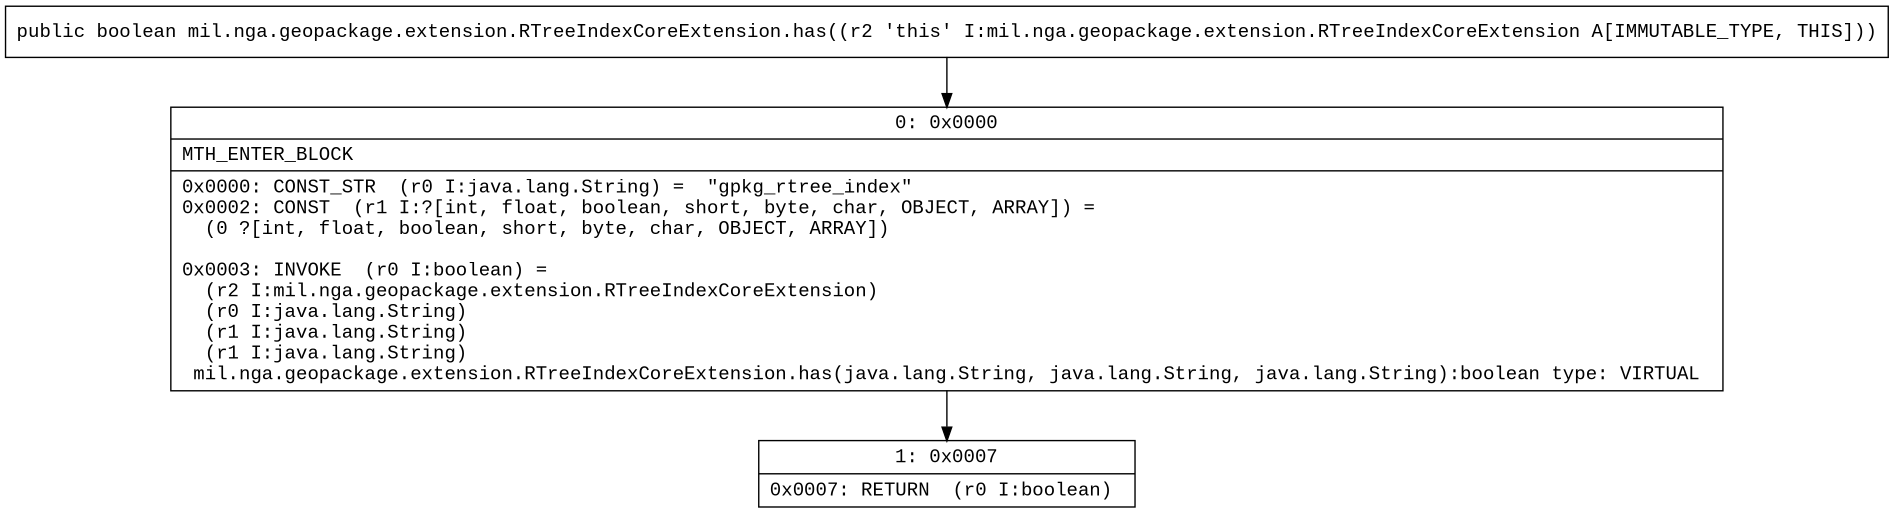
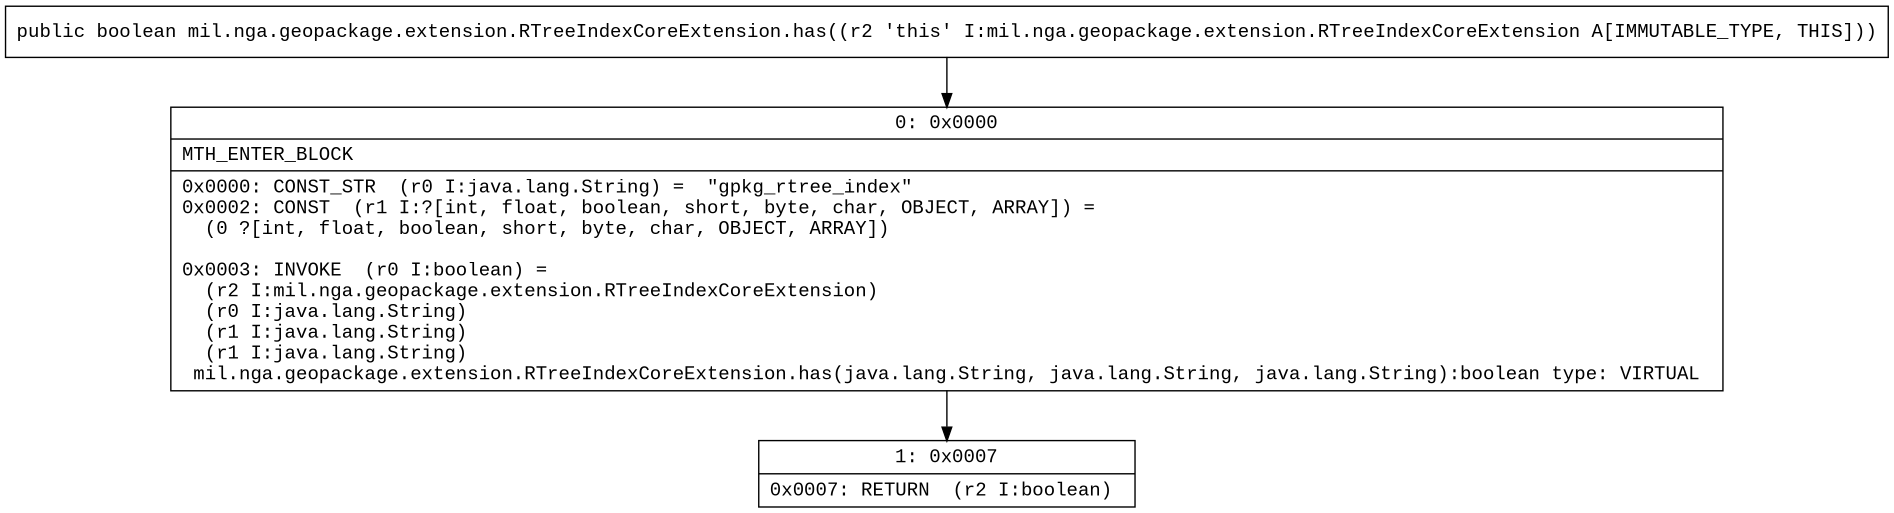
  digraph {
    fontname="Liberation Mono"
    node [shape=record fontname="Liberation Mono"]
    edge [fontname="Liberation Mono"]
    n1 [label="{0\:\ 0x0000|MTH_ENTER_BLOCK\l|0x0000: CONST_STR  (r0 I:java.lang.String) =  \"gpkg_rtree_index\" \l0x0002: CONST  (r1 I:?[int, float, boolean, short, byte, char, OBJECT, ARRAY]) = \l  (0 ?[int, float, boolean, short, byte, char, OBJECT, ARRAY])\l \l0x0003: INVOKE  (r0 I:boolean) = \l  (r2 I:mil.nga.geopackage.extension.RTreeIndexCoreExtension)\l  (r0 I:java.lang.String)\l  (r1 I:java.lang.String)\l  (r1 I:java.lang.String)\l mil.nga.geopackage.extension.RTreeIndexCoreExtension.has(java.lang.String, java.lang.String, java.lang.String):boolean type: VIRTUAL \l}"]
-   n2 [label="{1\:\ 0x0007|0x0007: RETURN  (r0 I:boolean) \l}"]
+   n2 [label="{1\:\ 0x0007|0x0007: RETURN  (r2 I:boolean) \l}"]
    n3 [label="{public boolean mil.nga.geopackage.extension.RTreeIndexCoreExtension.has((r2 'this' I:mil.nga.geopackage.extension.RTreeIndexCoreExtension A[IMMUTABLE_TYPE, THIS])) }"]
    n1 -> n2
    n3 -> n1
  }
